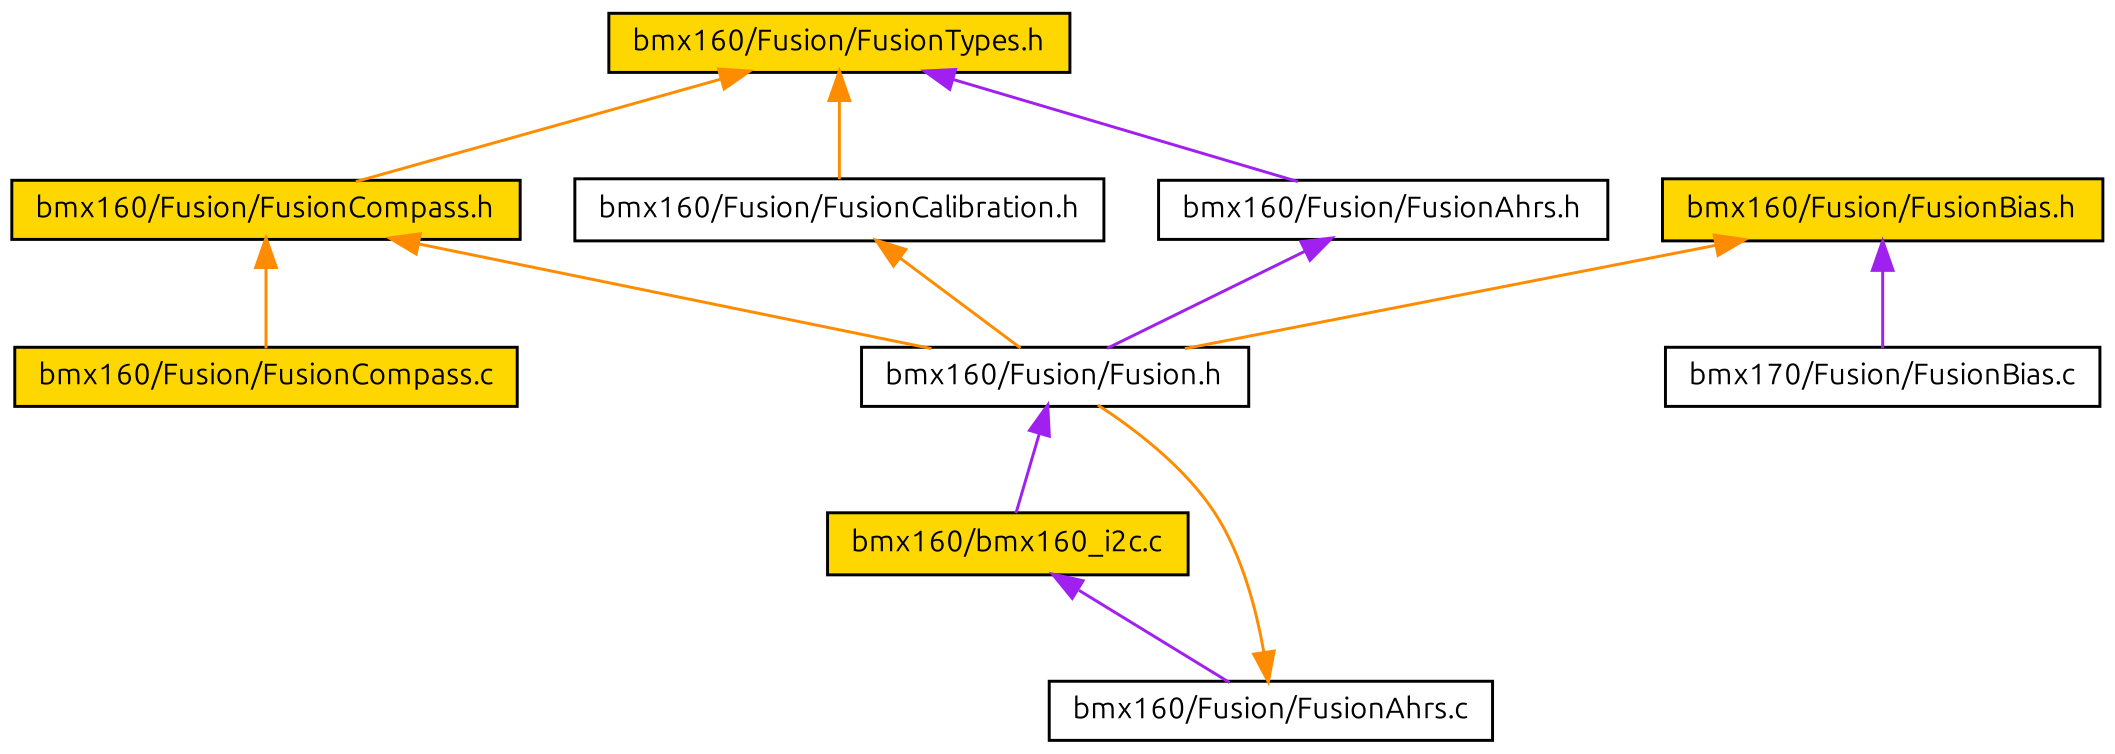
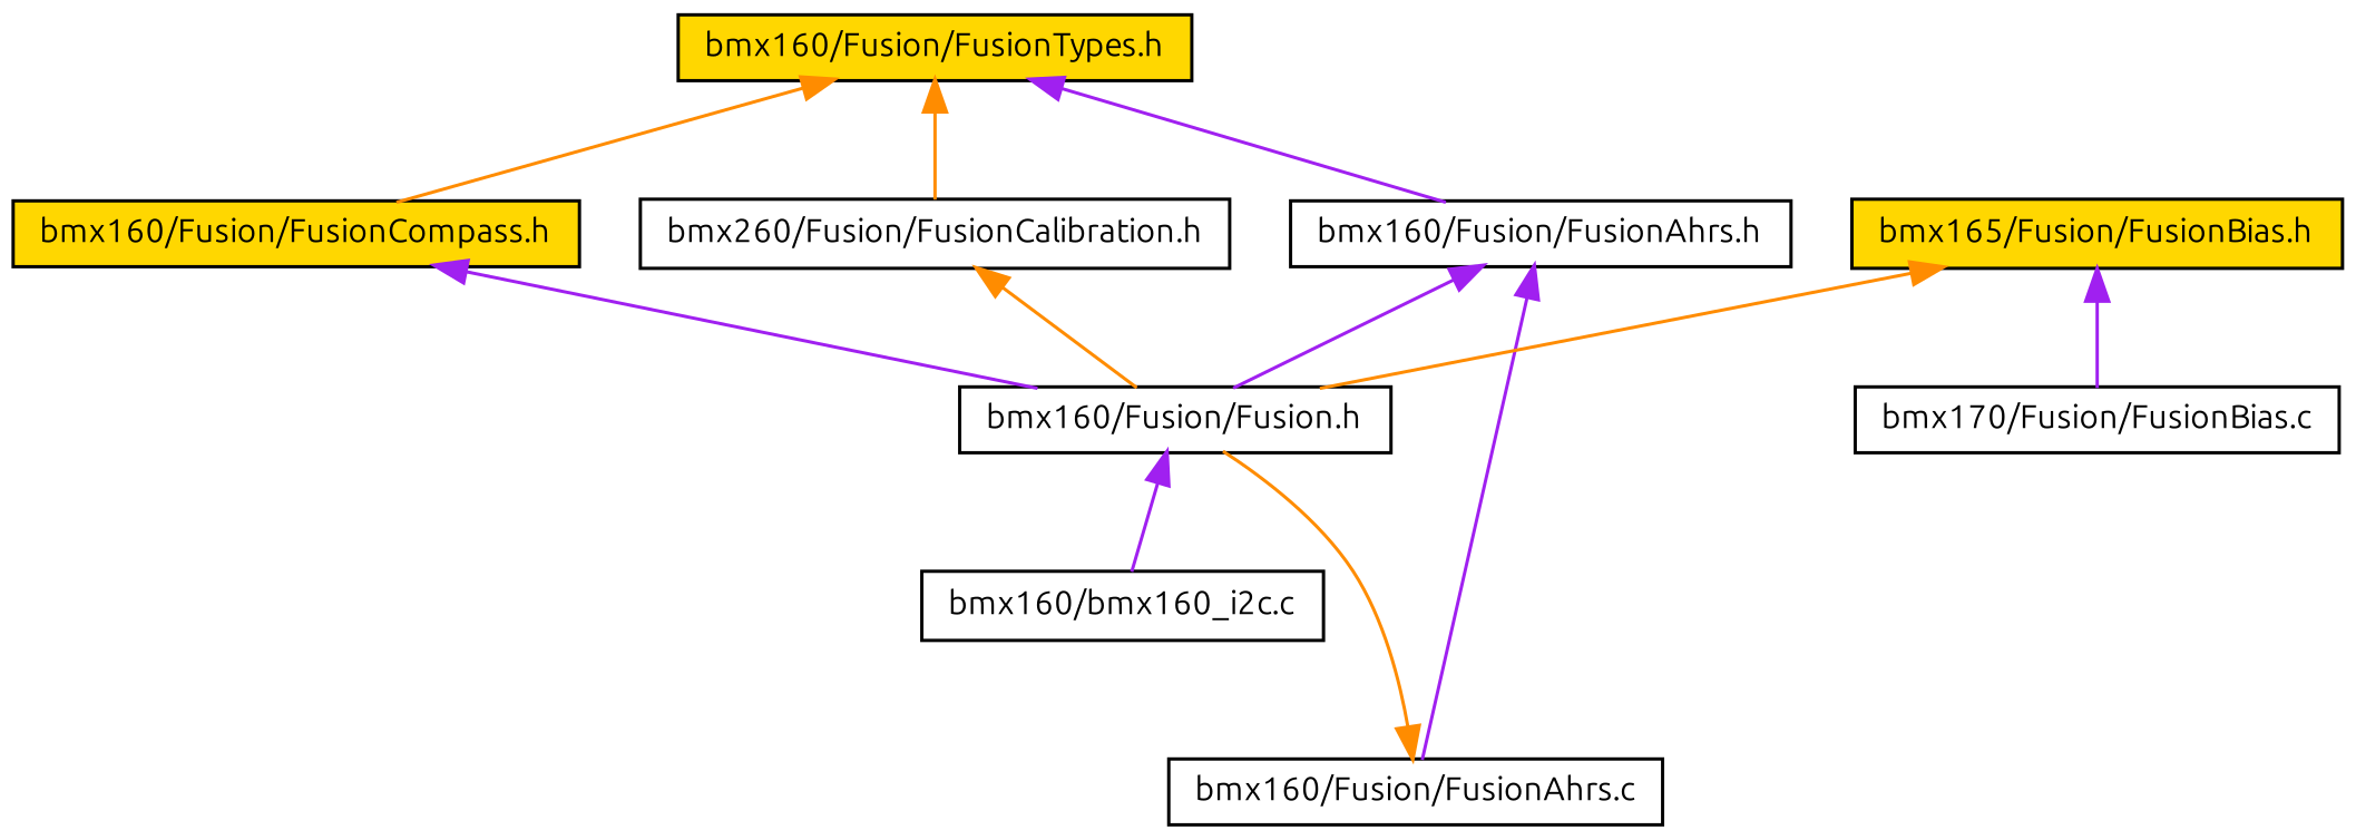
  digraph {
    fontname=Ubuntu
    node [color=black fillcolor=gold fontname=Ubuntu fontsize=10 shape=record style=filled]
    edge [color=purple dir=back fontname=Ubuntu fontsize=10 labelfontname=Helvetica labelfontsize=10 style=solid]
    n1 [fontcolor=black height=0.2 label="bmx160/Fusion/FusionTypes.h" width=0.4]
    n2 [fillcolor=white height=0.2 label="bmx160/Fusion/FusionAhrs.h" width=0.4]
-   n3 [fillcolor=white height=0.2 label="bmx160/Fusion/FusionCalibration.h" width=0.4]
+   n3 [fillcolor=white height=0.2 label="bmx260/Fusion/FusionCalibration.h" width=0.4]
    n4 [height=0.2 label="bmx160/Fusion/FusionCompass.h" width=0.4]
    n5 [fillcolor=white height=0.2 label="bmx160/Fusion/Fusion.h" width=0.4]
    n6 [fillcolor=white height=0.2 label="bmx160/Fusion/FusionAhrs.c" width=0.4]
-   n7 [height=0.2 label="bmx160/bmx160_i2c.c" width=0.4]
-   n8 [height=0.2 label="bmx160/Fusion/FusionBias.h" width=0.4]
+   n7 [fillcolor=white height=0.2 label="bmx160/bmx160_i2c.c" width=0.4]
+   n8 [height=0.2 label="bmx165/Fusion/FusionBias.h" width=0.4]
    n9 [fillcolor=white height=0.2 label="bmx170/Fusion/FusionBias.c" width=0.4]
-   n10 [height=0.2 label="bmx160/Fusion/FusionCompass.c" width=0.4]
    n1 -> n2
    n1 -> n3 [color=darkorange]
    n1 -> n4 [color=darkorange]
    n2 -> n5
-   n7 -> n6
+   n2 -> n6
    n3 -> n5 [color=darkorange]
-   n4 -> n5 [color=darkorange]
-   n4 -> n10 [color=darkorange]
+   n4 -> n5
    n5 -> n7
    n6 -> n5 [color=darkorange]
    n8 -> n5 [color=darkorange]
    n8 -> n9
  }
